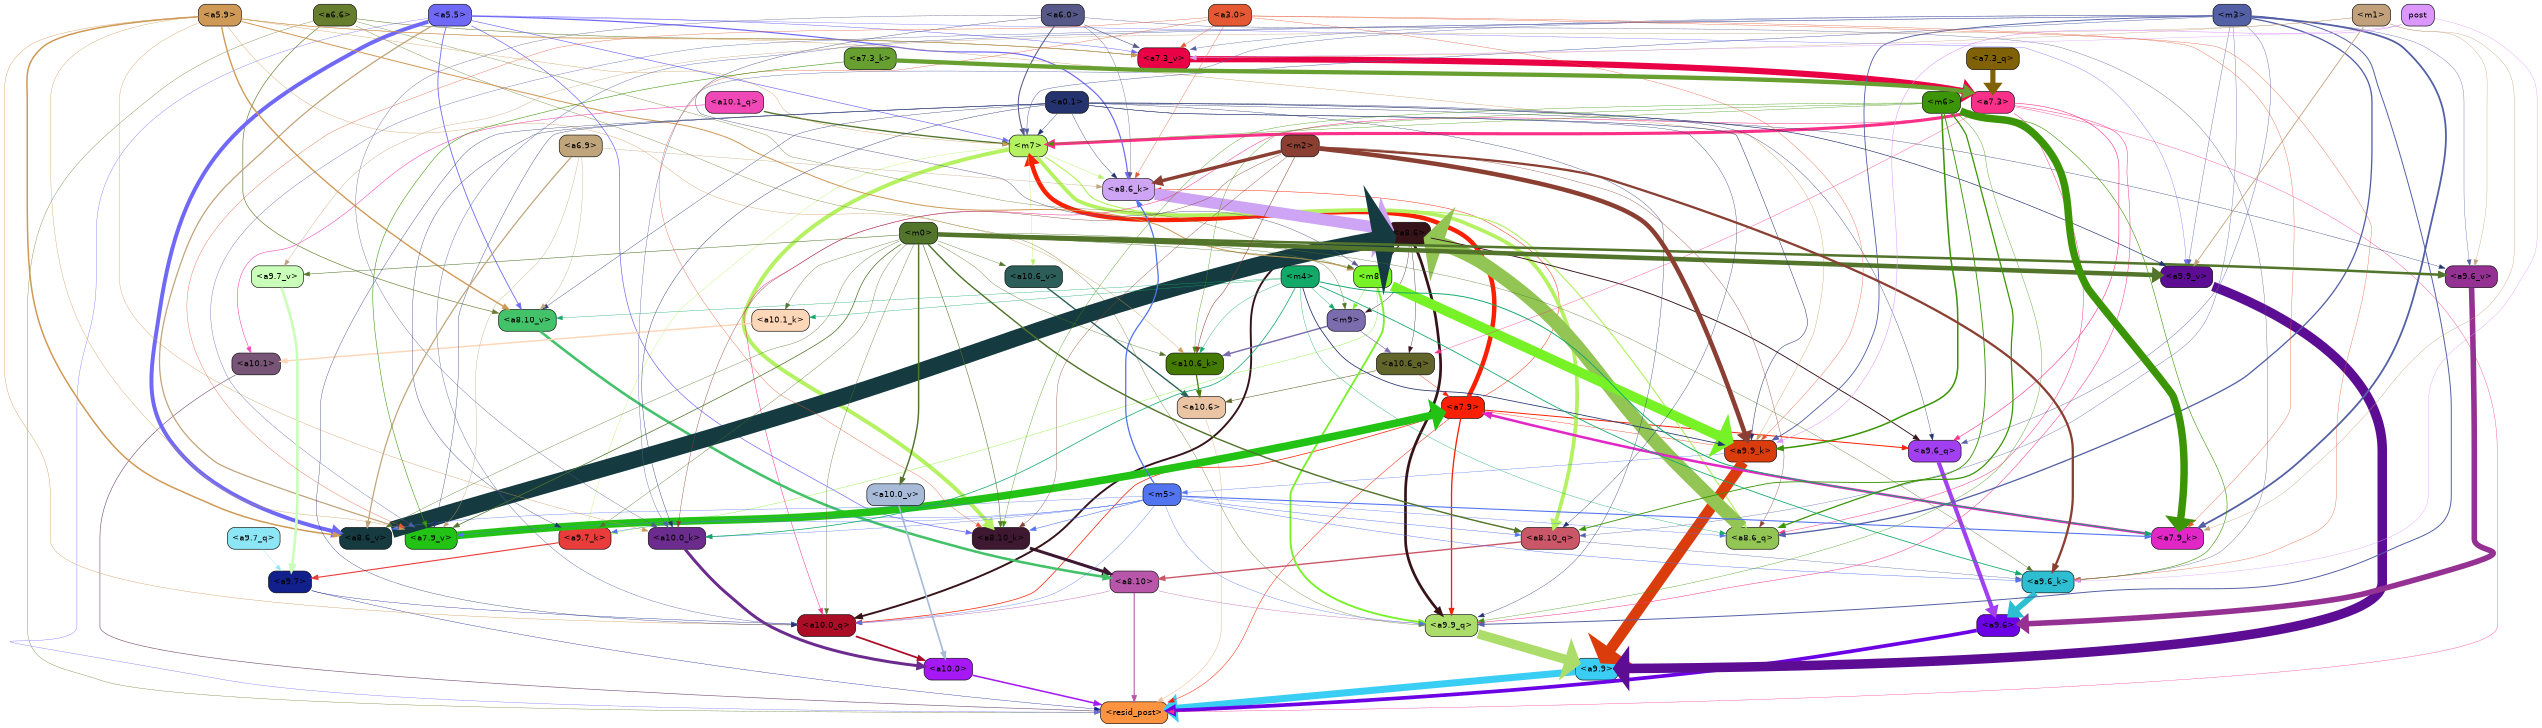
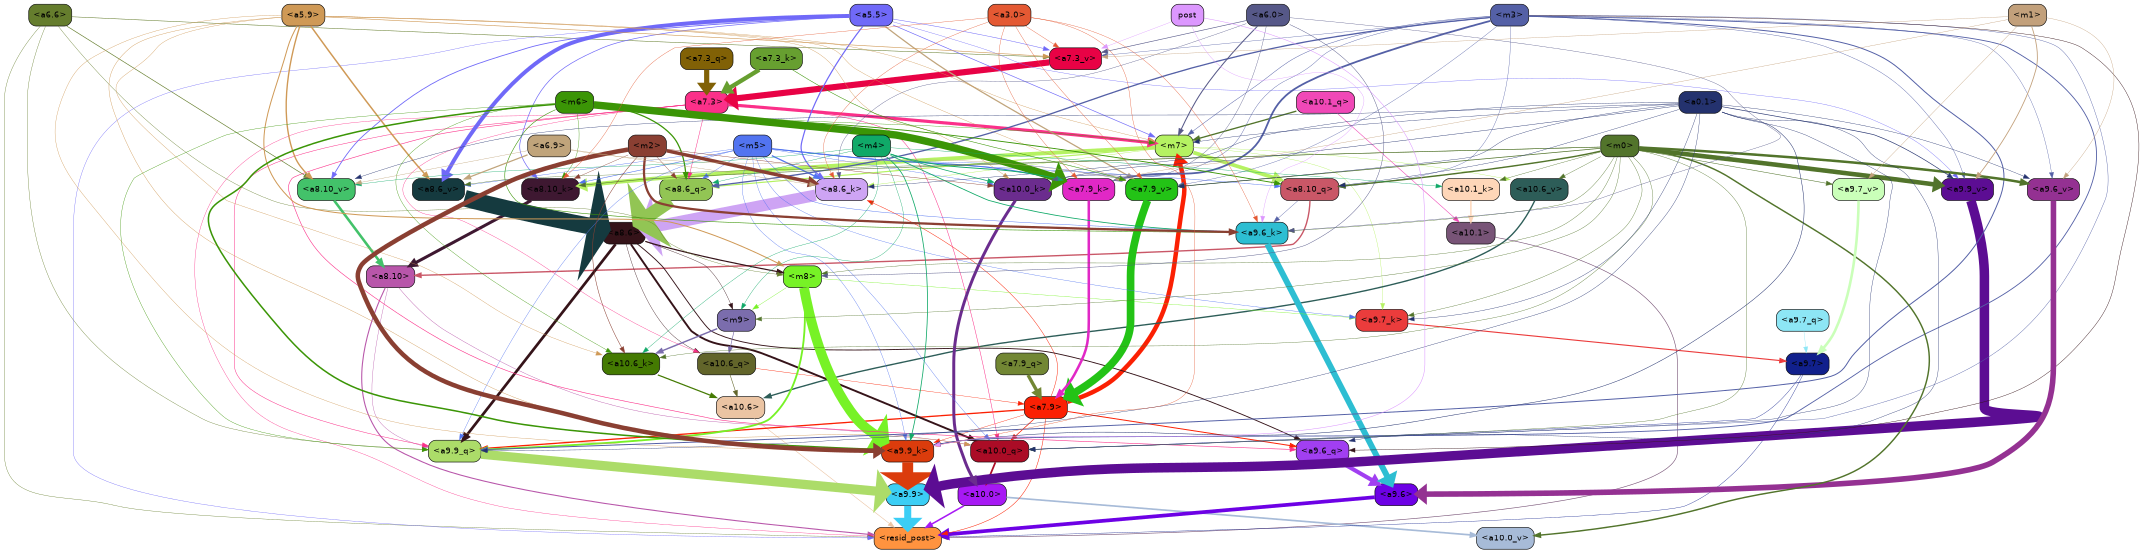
  strict digraph {
    splines=true
    node [color=black fontname=Helvetica shape=box style="filled, rounded"]
    edge [color="#52742b" penwidth=0.6]
    "<a10.6>" [fillcolor="#ebc4a3"]
    "<resid_post>" [fillcolor="#ff933f"]
    "<a10.1>" [fillcolor="#785477"]
    "<a10.0>" [fillcolor="#a719f4"]
    "<a9.9>" [fillcolor="#3bcef5"]
    "<a9.7>" [fillcolor="#11208c"]
    "<a10.0_q>" [fillcolor="#ab0c26"]
    "<a9.6>" [fillcolor="#6d01e5"]
    "<a8.10>" [fillcolor="#b856aa"]
    "<a9.9_q>" [fillcolor="#acdc69"]
    "<a7.9>" [fillcolor="#fb2003"]
    "<m7>" [fillcolor="#b5f262"]
    "<a9.6_q>" [fillcolor="#a13ff1"]
    "<a9.9_k>" [fillcolor="#db3c0c"]
    "<a8.6_k>" [fillcolor="#cea4f4"]
    "<a10.6_q>" [fillcolor="#62652a"]
    "<a8.6_q>" [fillcolor="#92c554"]
    "<a8.10_k>" [fillcolor="#3e1831"]
    "<a10.6_v>" [fillcolor="#2d5d58"]
    "<a9.7_k>" [fillcolor="#eb3c3c"]
    "<a8.10_q>" [fillcolor="#c95767"]
    "<a8.6>" [fillcolor="#351319"]
    "<a9.6_k>" [fillcolor="#2dbed2"]
    "<m8>" [fillcolor="#77f226"]
    "<m9>" [fillcolor="#7b6dad"]
    "<a7.3>" [fillcolor="#fb3089"]
    "<a6.6>" [fillcolor="#657d2d"]
    "<a8.10_v>" [fillcolor="#43c26a"]
    "<a7.3_v>" [fillcolor="#e80245"]
    "<a10.6_k>" [fillcolor="#447a02"]
    "<a5.5>" [fillcolor="#7069f8"]
    "<a9.9_v>" [fillcolor="#5c0d93"]
    "<a8.6_v>" [fillcolor="#153a3f"]
    "<a7.9_v>" [fillcolor="#23c316"]
    "<a10.1_q>" [fillcolor="#f048b7"]
    "<a10.1_k>" [fillcolor="#fed6b8"]
    "<a10.0_k>" [fillcolor="#6b2c8e"]
    "<a10.0_v>" [fillcolor="#a7bbd8"]
    "<m5>" [fillcolor="#5274f0"]
    "<a7.9_k>" [fillcolor="#e128c6"]
    "<a5.9>" [fillcolor="#cf9956"]
    "<m3>" [fillcolor="#5460a6"]
    "<a9.6_v>" [fillcolor="#943192"]
    "<m0>" [fillcolor="#52742b"]
    "<a9.7_v>" [fillcolor="#caffb9"]
    "<a0.1>" [fillcolor="#24326e"]
    "<m6>" [fillcolor="#3b9506"]
    "<m4>" [fillcolor="#10a968"]
    "<m2>" [fillcolor="#8a3f32"]
    "<a6.0>" [fillcolor="#565888"]
    "<m1>" [fillcolor="#c2a07b"]
    "<a9.7_q>" [fillcolor="#8de6f5"]
    "<a3.0>" [fillcolor="#e45933"]
    n54 [fillcolor="#dc97fe" label=post]
    "<a6.9>" [fillcolor="#c0a47b"]
+   "<a7.9_q>" [fillcolor="#728734"]
    "<a7.3_q>" [fillcolor="#816106"]
    "<a7.3_k>" [fillcolor="#679f30"]
    "<a10.6>" -> "<resid_post>" [color="#ebc4a3" penwidth=0.9498605728149414]
    "<a10.1>" -> "<resid_post>" [color="#785477" penwidth=1.0084514617919922]
    "<a10.0>" -> "<resid_post>" [color="#a719f4" penwidth=2.5814952850341797]
    "<a9.9>" -> "<resid_post>" [color="#3bcef5" penwidth=11.610888481140137]
    "<a9.7>" -> "<resid_post>" [color="#11208c"]
    "<a9.7>" -> "<a10.0_q>" [color="#11208c"]
    "<a10.0_q>" -> "<a10.0>" [color="#ab0c26" penwidth=2.905670166015625]
    "<a9.6>" -> "<resid_post>" [color="#6d01e5" penwidth=6.121421813964844]
    "<a8.10>" -> "<resid_post>" [color="#b856aa" penwidth=1.7841739654541016]
    "<a8.10>" -> "<a10.0_q>" [color="#b856aa" penwidth=0.6612663269042969]
    "<a8.10>" -> "<a9.9_q>" [color="#b856aa"]
    "<a9.9_q>" -> "<a9.9>" [color="#acdc69" penwidth=15.310546875]
    "<a7.9>" -> "<resid_post>" [color="#fb2003" penwidth=0.8109169006347656]
    "<a7.9>" -> "<a10.0_q>" [color="#fb2003" penwidth=1.19378662109375]
    "<a7.9>" -> "<a9.9_q>" [color="#fb2003" penwidth=2.1764984130859375]
    "<a7.9>" -> "<m7>" [color="#fb2003" penwidth=7.3899383544921875]
    "<a7.9>" -> "<a9.6_q>" [color="#fb2003" penwidth=1.6184196472167969]
    "<a7.9>" -> "<a9.9_k>" [color="#fb2003"]
    "<a7.9>" -> "<a8.6_k>" [color="#fb2003" penwidth=0.7570610046386719]
    "<m7>" -> "<a8.6_k>" [color="#b5f262" penwidth=0.6821136474609375]
    "<m7>" -> "<a8.6_q>" [color="#b5f262" penwidth=1.9677276611328125]
    "<m7>" -> "<a8.10_k>" [color="#b5f262" penwidth=6.505390167236328]
    "<m7>" -> "<a10.6_v>" [color="#b5f262"]
    "<m7>" -> "<a9.7_k>" [color="#b5f262"]
    "<m7>" -> "<a8.10_q>" [color="#b5f262" penwidth=6.2237091064453125]
    "<a9.6_q>" -> "<a9.6>" [color="#a13ff1" penwidth=6.823722839355469]
    "<a9.9_k>" -> "<a9.9>" [color="#db3c0c" penwidth=17.953022003173828]
    "<a8.6_k>" -> "<a8.6>" [color="#cea4f4" penwidth=19.114789962768555]
    "<a10.6_q>" -> "<a10.6>" [color="#62652a" penwidth=0.9244728088378906]
    "<a10.6_q>" -> "<a7.9>" [color="#fb2003"]
    "<a8.6_q>" -> "<a8.6>" [color="#92c554" penwidth=22.21251106262207]
    "<a8.10_k>" -> "<a8.10>" [color="#3e1831" penwidth=5.009056091308594]
    "<a10.6_v>" -> "<a10.6>" [color="#2d5d58" penwidth=2.290935516357422]
    "<a9.7_k>" -> "<a9.7>" [color="#eb3c3c" penwidth=1.85101318359375]
    "<a8.10_q>" -> "<a8.10>" [color="#c95767" penwidth=2.2933731079101562]
    "<a8.10_q>" -> "<a9.6_k>" [color="#5460a6"]
    "<a8.6>" -> "<a10.0_q>" [color="#351319" penwidth=3.1841888427734375]
    "<a8.6>" -> "<a9.9_q>" [color="#351319" penwidth=4.482503890991211]
    "<a8.6>" -> "<a9.6_q>" [color="#351319" penwidth=1.515838623046875]
    "<a8.6>" -> "<a10.6_q>" [color="#351319"]
    "<a8.6>" -> "<m8>" [color="#351319" penwidth=1.972564697265625]
    "<a8.6>" -> "<m9>" [color="#351319"]
    "<a9.6_k>" -> "<a9.6>" [color="#2dbed2" penwidth=9.787818908691406]
    "<m8>" -> "<a9.9_q>" [color="#77f226" penwidth=3.073810577392578]
    "<m8>" -> "<a9.9_k>" [color="#77f226" penwidth=16.255420684814453]
    "<m8>" -> "<a9.7_k>" [color="#77f226"]
    "<m8>" -> "<m9>" [color="#77f226"]
    "<m9>" -> "<a10.6_q>" [color="#7b6dad" penwidth=1.0384025573730469]
    "<m9>" -> "<a10.6_k>" [color="#7b6dad" penwidth=2.371124267578125]
    "<a7.3>" -> "<resid_post>" [color="#fb3089"]
    "<a7.3>" -> "<a10.0_q>" [color="#fb3089" penwidth=0.8208656311035156]
    "<a7.3>" -> "<a9.9_q>" [color="#fb3089" penwidth=0.8119163513183594]
    "<a7.3>" -> "<m7>" [color="#fb3089" penwidth=5.189311981201172]
    "<a7.3>" -> "<a9.6_q>" [color="#fb3089" penwidth=0.9649925231933594]
    "<a7.3>" -> "<a10.6_q>" [color="#fb3089"]
    "<a7.3>" -> "<a8.6_q>" [color="#fb3089" penwidth=0.7801322937011719]
    "<a6.6>" -> "<resid_post>" [color="#657d2d"]
    "<a6.6>" -> "<a9.9_q>" [color="#657d2d"]
    "<a6.6>" -> "<m8>" [color="#657d2d"]
    "<a6.6>" -> "<a8.10_v>" [color="#657d2d" penwidth=1.0661506652832031]
    "<a6.6>" -> "<a7.3_v>" [color="#657d2d" penwidth=0.8506813049316406]
    "<a8.10_v>" -> "<a8.10>" [color="#43c26a" penwidth=4.248416900634766]
    "<a7.3_v>" -> "<a7.3>" [color="#e80245" penwidth=10.205863952636719]
    "<a10.6_k>" -> "<a10.6>" [color="#447a02" penwidth=2.0319366455078125]
    "<a5.5>" -> "<resid_post>" [color="#7069f8"]
    "<a5.5>" -> "<m7>" [color="#7069f8" penwidth=1.0865592956542969]
    "<a5.5>" -> "<a8.6_k>" [color="#7069f8" penwidth=2.00030517578125]
    "<a5.5>" -> "<a8.10_k>" [color="#7069f8" penwidth=1.1390800476074219]
    "<a5.5>" -> "<a8.10_v>" [color="#7069f8" penwidth=1.4206085205078125]
    "<a5.5>" -> "<a7.3_v>" [color="#7069f8" penwidth=0.8107681274414062]
    "<a5.5>" -> "<a9.9_v>" [color="#7069f8"]
    "<a5.5>" -> "<a8.6_v>" [color="#7069f8" penwidth=6.534294128417969]
    "<a5.5>" -> "<a7.9_v>" [color="#c0a47b" penwidth=2.0819549560546875]
    "<a9.9_v>" -> "<a9.9>" [color="#5c0d93" penwidth=15.728643417358398]
    "<a8.6_v>" -> "<a8.6>" [color="#153a3f" penwidth=27.461654663085938]
    "<a7.9_v>" -> "<a7.9>" [color="#23c316" penwidth=12.677261352539062]
    "<a10.1_q>" -> "<a10.1>" [color="#f048b7" penwidth=0.9268798828125]
    "<a10.1_q>" -> "<m7>" [penwidth=2.224945068359375]
    "<a10.1_k>" -> "<a10.1>" [color="#fed6b8" penwidth=2.4037628173828125]
    "<a10.0_k>" -> "<a10.0>" [color="#6b2c8e" penwidth=4.9319305419921875]
-   "<a10.0_v>" -> "<a10.0>" [color="#a7bbd8" penwidth=2.7666168212890625]
+   "<a10.0>" -> "<a10.0_v>" [color="#a7bbd8" penwidth=2.7666168212890625]
    "<m5>" -> "<a10.0_q>" [color="#5274f0"]
    "<m5>" -> "<a9.9_q>" [color="#5274f0"]
-   "<a9.9_k>" -> "<m5>" [color="#5274f0"]
+   "<m5>" -> "<a9.9_k>" [color="#5274f0"]
    "<m5>" -> "<a8.6_k>" [color="#5274f0" penwidth=2.1219520568847656]
    "<m5>" -> "<a8.6_q>" [color="#5274f0"]
    "<m5>" -> "<a8.10_k>" [color="#5274f0" penwidth=0.9238471984863281]
    "<m5>" -> "<a9.7_k>" [color="#5274f0"]
    "<m5>" -> "<a8.10_q>" [color="#5274f0" penwidth=0.7198371887207031]
    "<m5>" -> "<a9.6_k>" [color="#5274f0" penwidth=0.7197036743164062]
    "<m5>" -> "<a8.6_v>" [color="#5274f0"]
    "<m5>" -> "<a7.9_v>" [color="#5274f0"]
    "<m5>" -> "<a10.0_k>" [color="#5274f0"]
    "<m5>" -> "<a7.9_k>" [color="#5274f0" penwidth=1.7779998779296875]
    "<a7.9_k>" -> "<a7.9>" [color="#e128c6" penwidth=4.179893493652344]
    "<a5.9>" -> "<a10.0_q>" [color="#cf9956" penwidth=0.6463394165039062]
    "<a5.9>" -> "<m7>" [color="#cf9956"]
    "<a5.9>" -> "<a9.9_k>" [color="#cf9956"]
    "<a5.9>" -> "<m8>" [color="#cf9956" penwidth=1.6550712585449219]
    "<a5.9>" -> "<a8.10_v>" [color="#cf9956" penwidth=2.2765426635742188]
    "<a5.9>" -> "<a7.3_v>" [color="#cf9956" penwidth=0.9861984252929688]
    "<a5.9>" -> "<a10.6_k>" [color="#cf9956"]
    "<a5.9>" -> "<a8.6_v>" [color="#cf9956" penwidth=2.4934005737304688]
    "<a5.9>" -> "<a7.9_v>" [color="#cf9956"]
    "<a5.9>" -> "<a10.0_k>" [color="#cf9956"]
    "<m3>" -> "<a10.0_q>" [color="#5460a6" penwidth=0.6597442626953125]
    "<m3>" -> "<a9.9_q>" [color="#5460a6" penwidth=1.6276321411132812]
    "<m3>" -> "<m7>" [color="#5460a6" penwidth=0.7659339904785156]
-   "<m3>" -> "<a9.6_q>" [color="#5460a6" penwidth=0.6724472045898438]
+   "<m3>" -> "<a9.6_q>" [color="#351319" penwidth=0.6724472045898438]
    "<m3>" -> "<a9.9_k>" [color="#5460a6" penwidth=1.4574642181396484]
    "<m3>" -> "<a8.6_q>" [color="#5460a6" penwidth=2.1676406860351562]
    "<m3>" -> "<a8.10_q>" [color="#5460a6"]
    "<m3>" -> "<a7.3_v>" [color="#5460a6"]
    "<m3>" -> "<a9.9_v>" [color="#5460a6" penwidth=0.6589469909667969]
    "<m3>" -> "<a7.9_v>" [color="#5460a6"]
    "<m3>" -> "<a10.0_k>" [color="#5460a6" penwidth=0.6506614685058594]
    "<m3>" -> "<a7.9_k>" [color="#5460a6" penwidth=2.978912353515625]
    "<m3>" -> "<a9.6_v>" [color="#5460a6"]
    "<a9.6_v>" -> "<a9.6>" [color="#943192" penwidth=9.212547302246094]
    "<m0>" -> "<a10.0_q>"
    "<m0>" -> "<a8.10_k>" [penwidth=0.9220962524414062]
    "<m0>" -> "<a10.6_v>"
    "<m0>" -> "<a9.7_k>"
    "<m0>" -> "<a8.10_q>" [penwidth=2.3761940002441406]
    "<m0>" -> "<a9.6_k>"
    "<m0>" -> "<m8>"
    "<m0>" -> "<m9>"
    "<m0>" -> "<a10.6_k>"
    "<m0>" -> "<a9.9_v>" [penwidth=7.537467956542969]
    "<m0>" -> "<a8.6_v>"
    "<m0>" -> "<a7.9_v>" [penwidth=1.2114486694335938]
    "<m0>" -> "<a10.1_k>"
    "<m0>" -> "<a10.0_v>" [penwidth=2.4083595275878906]
    "<m0>" -> "<a9.6_v>" [penwidth=4.1688385009765625]
    "<m0>" -> "<a9.7_v>" [penwidth=0.8575286865234375]
    "<a9.7_v>" -> "<a9.7>" [color="#caffb9" penwidth=4.305488586425781]
    "<a0.1>" -> "<a10.0_q>" [color="#24326e"]
    "<a0.1>" -> "<a9.9_q>" [color="#24326e"]
    "<a0.1>" -> "<m7>" [color="#24326e"]
    "<a0.1>" -> "<a9.6_q>" [color="#24326e"]
    "<a0.1>" -> "<a9.9_k>" [color="#24326e" penwidth=0.81341552734375]
    "<a0.1>" -> "<a8.6_k>" [color="#24326e"]
    "<a0.1>" -> "<a9.7_k>" [color="#24326e"]
    "<a0.1>" -> "<a8.10_q>" [color="#24326e"]
    "<a0.1>" -> "<a8.10_v>" [color="#24326e"]
    "<a0.1>" -> "<a9.9_v>" [color="#24326e" penwidth=1.062591552734375]
    "<a0.1>" -> "<a7.9_v>" [color="#24326e"]
    "<a0.1>" -> "<a10.0_k>" [color="#24326e" penwidth=0.6768684387207031]
    "<a0.1>" -> "<a9.6_v>" [color="#24326e"]
    "<m6>" -> "<a9.9_q>" [color="#3b9506"]
    "<m6>" -> "<m7>" [color="#3b9506"]
    "<m6>" -> "<a9.9_k>" [color="#3b9506" penwidth=2.533975601196289]
    "<m6>" -> "<a8.6_q>" [color="#3b9506" penwidth=2.0796165466308594]
    "<m6>" -> "<a8.10_k>" [color="#3b9506"]
    "<m6>" -> "<a8.10_q>" [color="#3b9506" penwidth=1.4854621887207031]
    "<m6>" -> "<a9.6_k>" [color="#3b9506" penwidth=0.9471282958984375]
    "<m6>" -> "<a10.6_k>" [color="#3b9506"]
    "<m6>" -> "<a7.9_k>" [color="#3b9506" penwidth=12.277053833007812]
-   "<m4>" -> "<a9.9_k>" [color="#24326e" penwidth=1.3186264038085938]
+   "<m4>" -> "<a9.9_k>" [color="#10a968" penwidth=1.3186264038085938]
    "<m4>" -> "<a8.6_q>" [color="#10a968"]
    "<m4>" -> "<a9.6_k>" [color="#10a968" penwidth=1.3722038269042969]
    "<m4>" -> "<m9>" [color="#10a968"]
    "<m4>" -> "<a8.10_v>" [color="#10a968"]
    "<m4>" -> "<a10.6_k>" [color="#10a968"]
    "<m4>" -> "<a10.1_k>" [color="#10a968"]
    "<m4>" -> "<a10.0_k>" [color="#10a968" penwidth=1.230804443359375]
    "<m4>" -> "<a7.9_k>" [color="#10a968" penwidth=1.5913276672363281]
    "<m2>" -> "<a9.9_k>" [color="#8a3f32" penwidth=7.476325988769531]
    "<m2>" -> "<a8.6_k>" [color="#8a3f32" penwidth=5.699577331542969]
    "<m2>" -> "<a8.6_q>" [color="#8a3f32"]
    "<m2>" -> "<a8.10_k>" [color="#8a3f32"]
    "<m2>" -> "<a9.6_k>" [color="#8a3f32" penwidth=3.761505126953125]
    "<m2>" -> "<a10.6_k>" [color="#8a3f32" penwidth=0.8380241394042969]
    "<m2>" -> "<a10.0_k>" [color="#8a3f32" penwidth=0.6622200012207031]
    "<a6.0>" -> "<m7>" [color="#565888" penwidth=1.694061279296875]
    "<a6.0>" -> "<a8.6_k>" [color="#565888"]
    "<a6.0>" -> "<a9.6_k>" [color="#565888"]
    "<a6.0>" -> "<m8>" [color="#565888" penwidth=0.7418403625488281]
    "<a6.0>" -> "<a7.3_v>" [color="#565888" penwidth=0.9905738830566406]
    "<a6.0>" -> "<a10.0_k>" [color="#565888"]
    "<m1>" -> "<a7.3_v>" [color="#c2a07b"]
    "<m1>" -> "<a9.9_v>" [color="#c2a07b" penwidth=1.4082679748535156]
    "<m1>" -> "<a7.9_k>" [color="#c2a07b"]
    "<m1>" -> "<a9.6_v>" [color="#c2a07b"]
    "<m1>" -> "<a9.7_v>" [color="#c2a07b"]
    "<a9.7_q>" -> "<a9.7>" [color="#8de6f5"]
    "<a3.0>" -> "<a9.9_k>" [color="#e45933"]
    "<a3.0>" -> "<a8.6_k>" [color="#e45933"]
    "<a3.0>" -> "<a8.10_k>" [color="#e45933"]
    "<a3.0>" -> "<a9.6_k>" [color="#e45933"]
    "<a3.0>" -> "<a7.3_v>" [color="#e45933"]
    "<a3.0>" -> "<a7.9_v>" [color="#e45933"]
    "<a3.0>" -> "<a7.9_k>" [color="#e45933"]
    n54 -> "<a9.9_k>" [color="#dc97fe" penwidth=0.8602714538574219]
    n54 -> "<a9.6_k>" [color="#dc97fe"]
    n54 -> "<a7.3_v>" [color="#dc97fe"]
    "<a6.9>" -> "<a8.6_k>" [color="#c0a47b"]
    "<a6.9>" -> "<a8.10_v>" [color="#c0a47b"]
    "<a6.9>" -> "<a8.6_v>" [color="#c0a47b" penwidth=2.0546798706054688]
    "<a6.9>" -> "<a7.9_v>" [color="#c0a47b"]
+   "<a7.9_q>" -> "<a7.9>" [color="#728734" penwidth=5.6087493896484375]
    "<a7.3_q>" -> "<a7.3>" [color="#816106" penwidth=8.568470001220703]
    "<a7.3_k>" -> "<a7.3>" [color="#679f30" penwidth=7.138481140136719]
    "<a7.3_k>" -> "<a7.9_v>" [color="#3b9506" penwidth=0.8897933959960938]
  }
